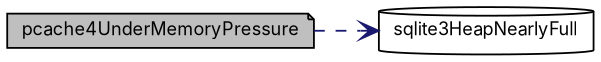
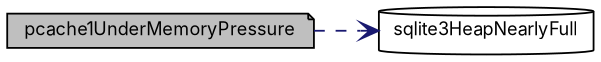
  digraph {
    rankdir=LR
    fontname=Inter
    node [color=black fontname=Inter fontsize=10 style=filled]
-   n1 [fillcolor=grey75 fontcolor=black height=0.2 label=pcache4UnderMemoryPressure shape=note width=0.4]
+   n1 [fillcolor=grey75 fontcolor=black height=0.2 label=pcache1UnderMemoryPressure shape=note width=0.4]
    n2 [fillcolor=white height=0.2 label=sqlite3HeapNearlyFull shape=cylinder width=0.4]
    n1 -> n2 [color=midnightblue fontname=Inter fontsize=10 labelfontname=FreeSans labelfontsize=10 style=dashed arrowhead=vee]
  }
